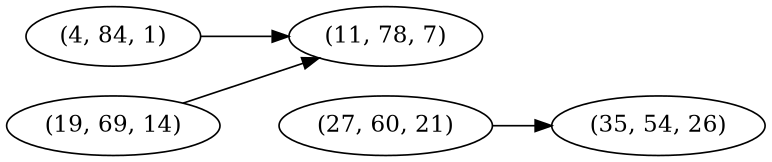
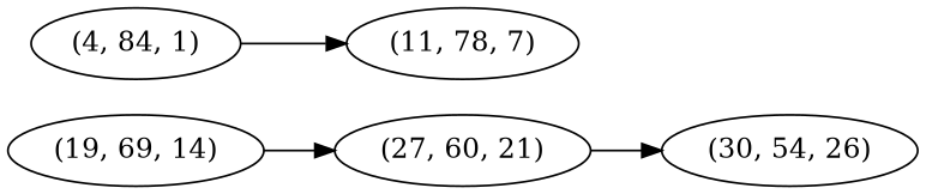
  digraph {
    rankdir=LR
    n1 [label="(4, 84, 1)"]
    "(11, 78, 7)"
    "(19, 69, 14)"
    "(27, 60, 21)"
-   "(35, 54, 26)"
+   "(35, 54, 26)" [label="(30, 54, 26)"]
    n1 -> "(11, 78, 7)"
-   "(19, 69, 14)" -> "(11, 78, 7)"
+   "(19, 69, 14)" -> "(27, 60, 21)"
    "(27, 60, 21)" -> "(35, 54, 26)"
  }
